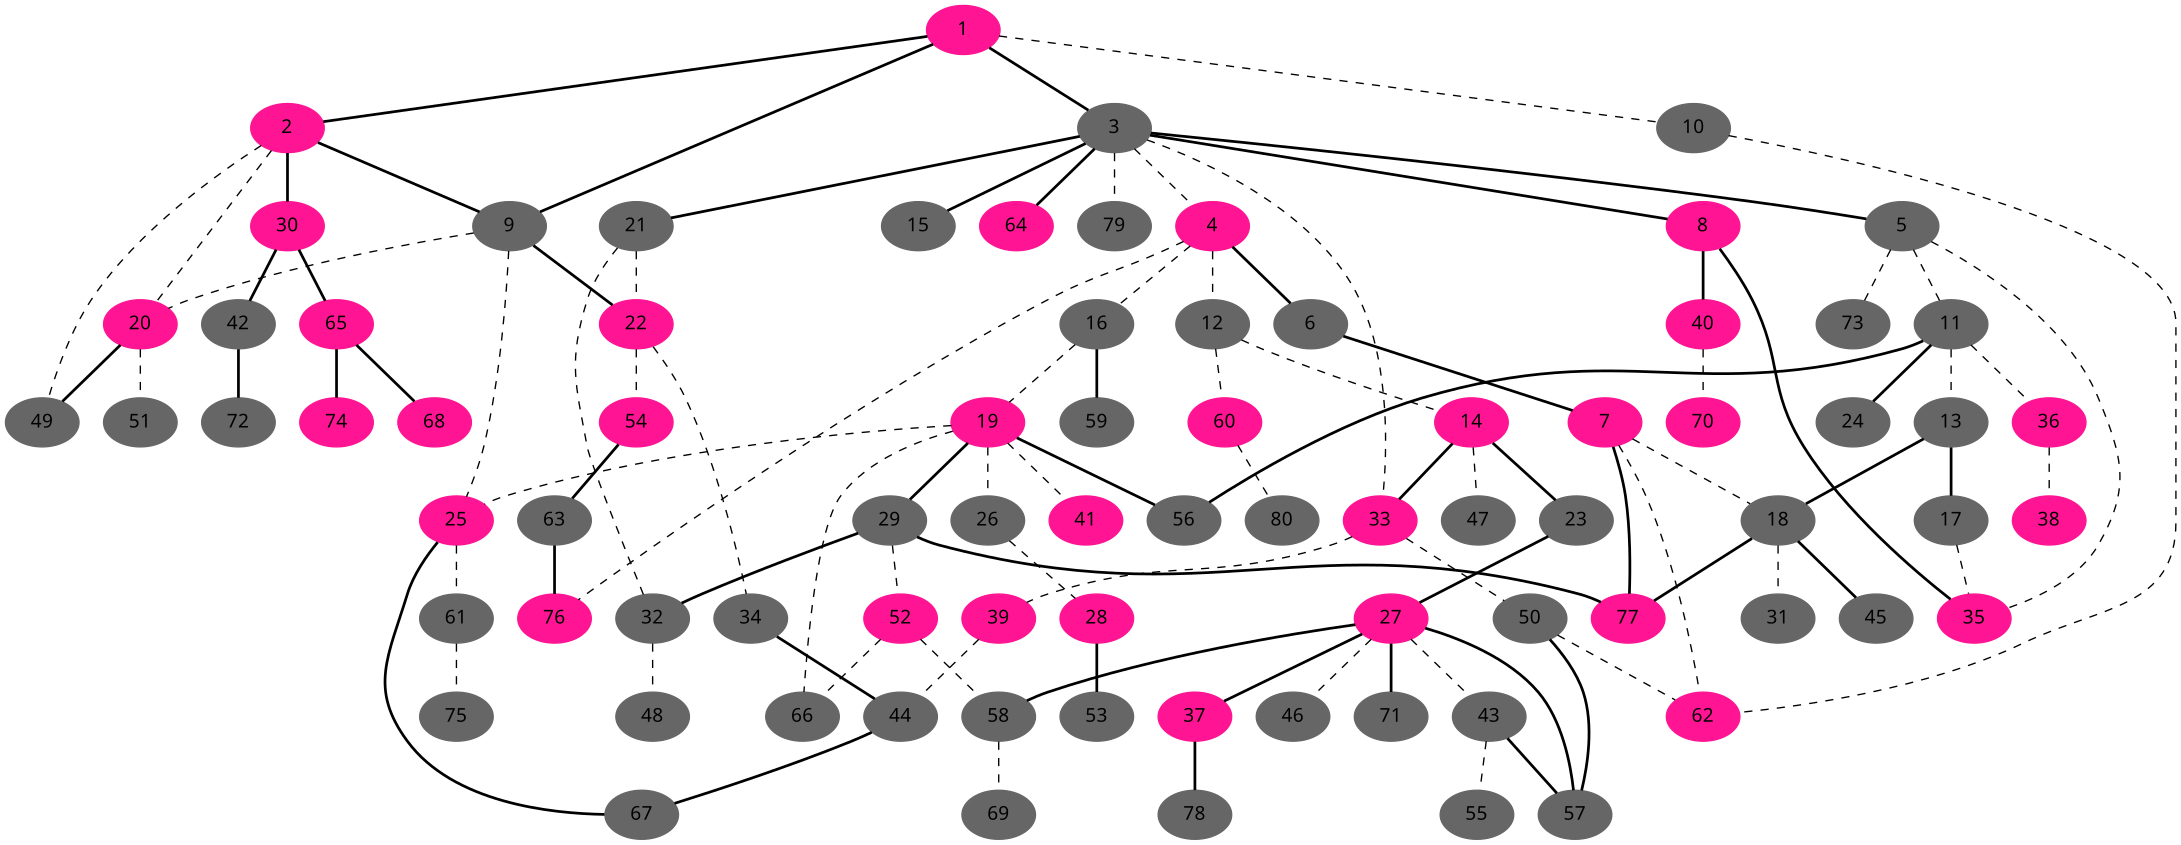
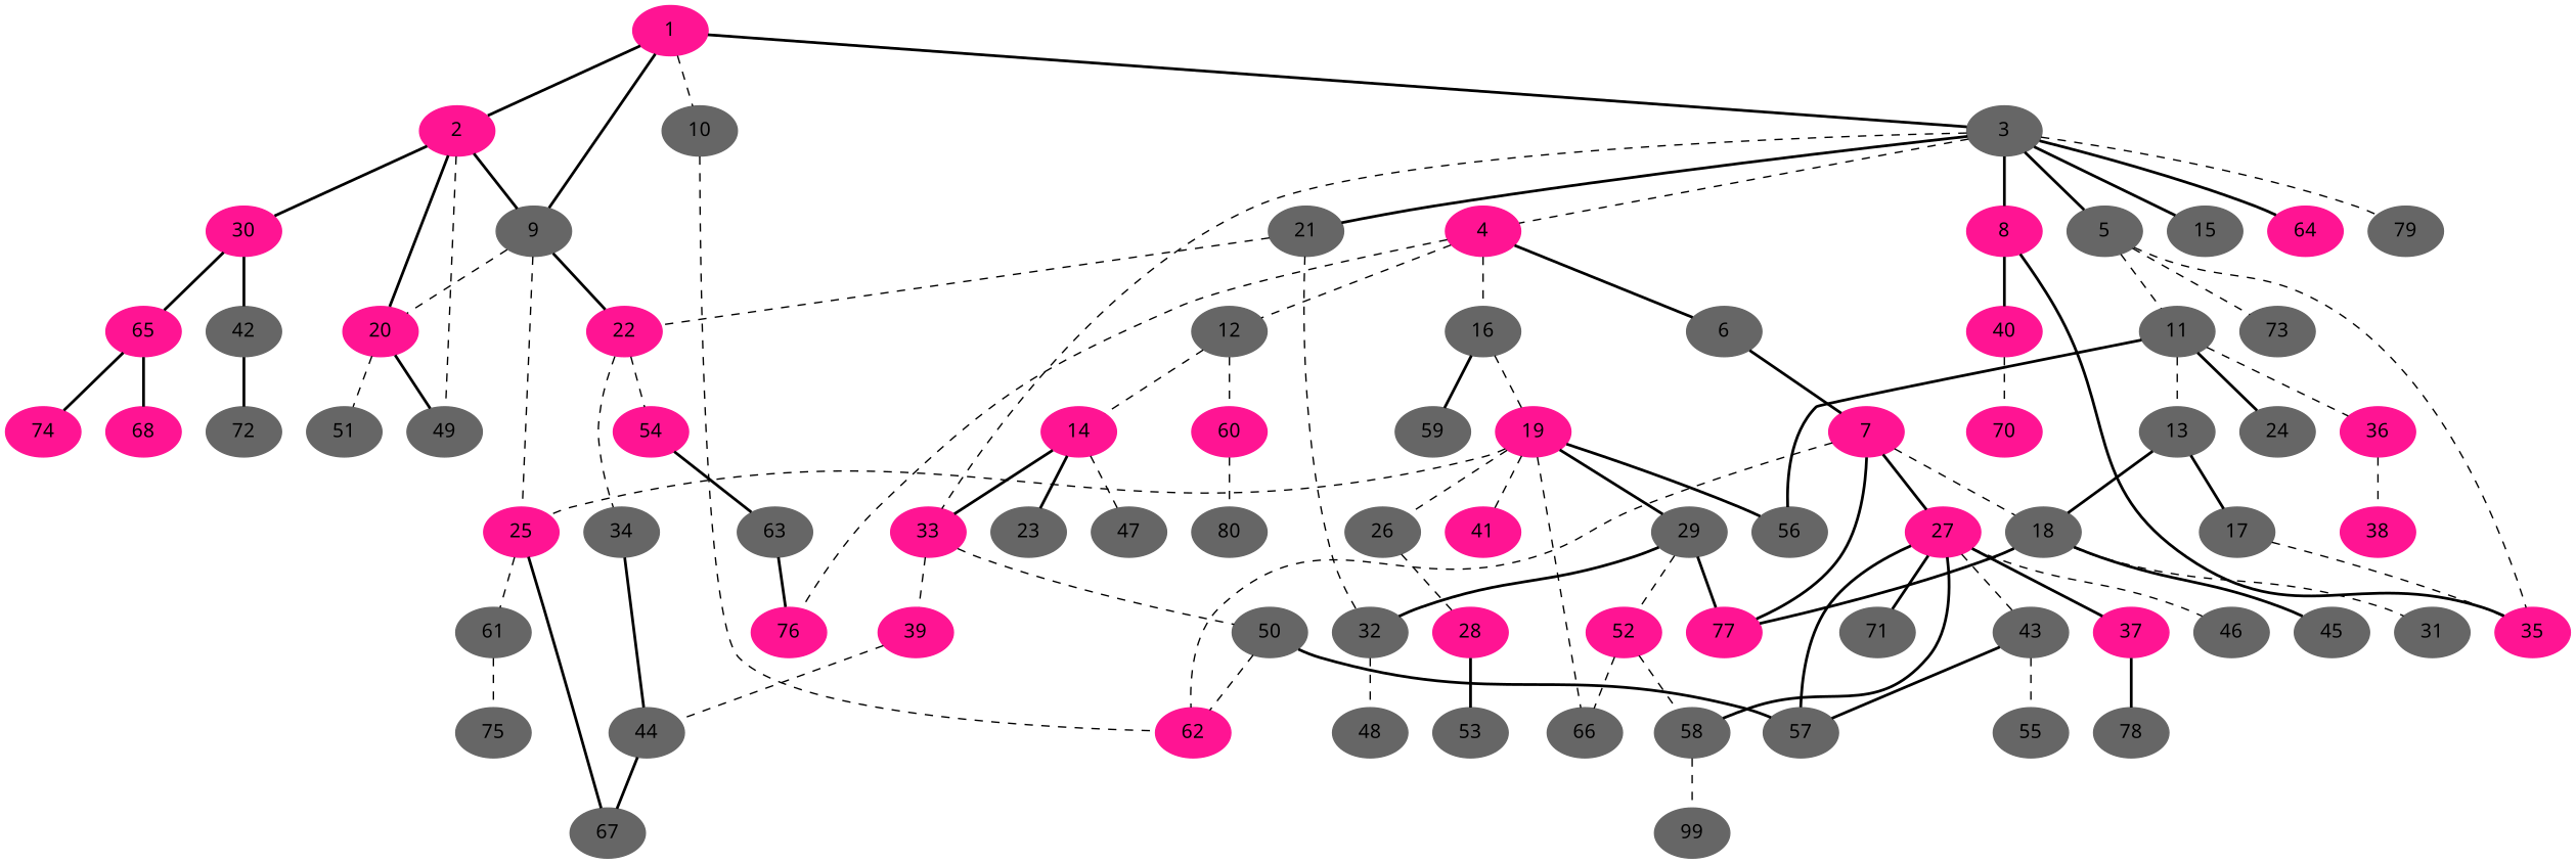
  graph {
    fontname="Noto Sans"
    node [color=gray40 fontname="Noto Sans" style=filled]
    edge [fontname="Noto Sans" style=dashed]
    1 [color=deeppink]
    2 [color=deeppink]
    3
    9
    10
    20 [color=deeppink]
    30 [color=deeppink]
    49
    4 [color=deeppink]
    5
    8 [color=deeppink]
    15
    21
    33 [color=deeppink]
    64 [color=deeppink]
    79
    22 [color=deeppink]
    25 [color=deeppink]
    62 [color=deeppink]
    51
    42
    65 [color=deeppink]
    6
    12
    16
    76 [color=deeppink]
    11
    35 [color=deeppink]
    73
    40 [color=deeppink]
    32
    39 [color=deeppink]
    50
    7 [color=deeppink]
    14 [color=deeppink]
    60 [color=deeppink]
    19 [color=deeppink]
    59
    13
    24
    36 [color=deeppink]
    56
    18
    77 [color=deeppink]
    31
    45
    70 [color=deeppink]
    34
    54 [color=deeppink]
    61
    67
    17
    38 [color=deeppink]
    23
    47
    80
    27 [color=deeppink]
    26
    29
    41 [color=deeppink]
    66
    44
    28 [color=deeppink]
    52 [color=deeppink]
    48
    63
    37 [color=deeppink]
    43
    46
    57
    58
    71
    75
    53
    78
    55
-   69
+   69 [label=99]
    72
    68 [color=deeppink]
    74 [color=deeppink]
    1 -- 2 [style=bold]
    1 -- 3 [style=bold]
    1 -- 9 [style=bold]
    1 -- 10
    2 -- 9 [style=bold]
-   2 -- 20
+   2 -- 20 [style=bold]
    2 -- 30 [style=bold]
    2 -- 49
    3 -- 4
    3 -- 5 [style=bold]
    3 -- 8 [style=bold]
    3 -- 15 [style=bold]
    3 -- 21 [style=bold]
    3 -- 33
    3 -- 64 [style=bold]
    3 -- 79
    9 -- 20
    9 -- 22 [style=bold]
    9 -- 25
    10 -- 62
    20 -- 49 [style=bold]
    20 -- 51
    30 -- 42 [style=bold]
    30 -- 65 [style=bold]
    4 -- 6 [style=bold]
    4 -- 12
    4 -- 16
    4 -- 76
    5 -- 11
    5 -- 35
    5 -- 73
    8 -- 35 [style=bold]
    8 -- 40 [style=bold]
    21 -- 22
    21 -- 32
    33 -- 39
    33 -- 50
    22 -- 34
    22 -- 54
    25 -- 61
    25 -- 67 [style=bold]
    42 -- 72 [style=bold]
    65 -- 68 [style=bold]
    65 -- 74 [style=bold]
    6 -- 7 [style=bold]
    12 -- 14
    12 -- 60
    16 -- 19
    16 -- 59 [style=bold]
    11 -- 13
    11 -- 24 [style=bold]
    11 -- 36
    11 -- 56 [style=bold]
    40 -- 70
    32 -- 48
    39 -- 44
    50 -- 62
    50 -- 57 [style=bold]
    7 -- 62
    7 -- 18
    7 -- 77 [style=bold]
    14 -- 33 [style=bold]
    14 -- 23 [style=bold]
    14 -- 47
    60 -- 80
    19 -- 25
    19 -- 56 [style=bold]
    19 -- 26
    19 -- 29 [style=bold]
    19 -- 41
    19 -- 66
    13 -- 18 [style=bold]
    13 -- 17 [style=bold]
    36 -- 38
    18 -- 77 [style=bold]
    18 -- 31
    18 -- 45 [style=bold]
    34 -- 44 [style=bold]
    54 -- 63 [style=bold]
    61 -- 75
    17 -- 35
-   23 -- 27 [style=bold]
+   7 -- 27 [style=bold]
    27 -- 37 [style=bold]
    27 -- 43
    27 -- 46
    27 -- 57 [style=bold]
    27 -- 58 [style=bold]
    27 -- 71 [style=bold]
    26 -- 28
    29 -- 32 [style=bold]
    29 -- 77 [style=bold]
    29 -- 52
    44 -- 67 [style=bold]
    28 -- 53 [style=bold]
    52 -- 66
    52 -- 58
    63 -- 76 [style=bold]
    37 -- 78 [style=bold]
    43 -- 57 [style=bold]
    43 -- 55
    58 -- 69
  }
